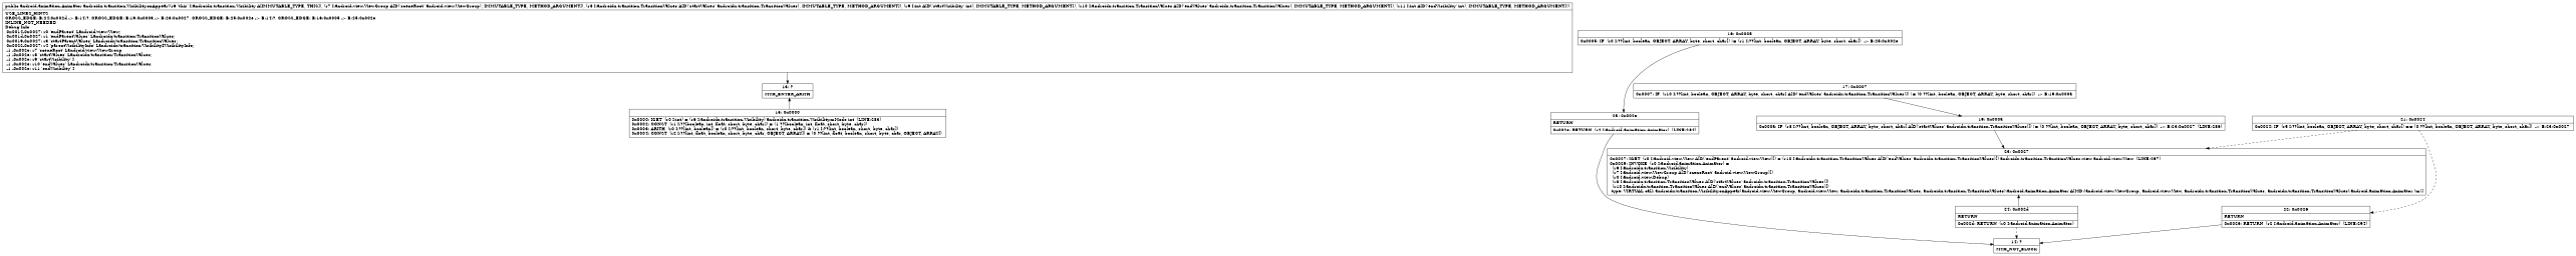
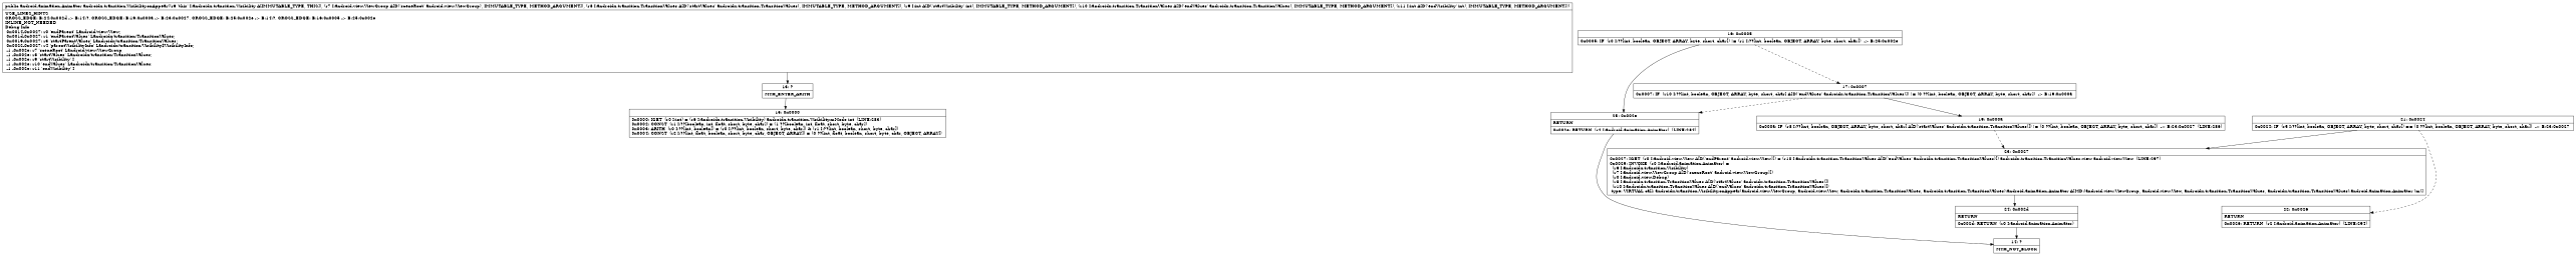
  digraph {
    node [shape=record]
    n1 [label="{13\:\ ?|MTH_ENTER_ARITH\l}"]
    n2 [label="{15\:\ 0x0000|0x0000: IGET  (r0 I:int) = (r6 I:androidx.transition.Visibility) androidx.transition.Visibility.mMode int  (LINE:283)\l0x0002: CONST  (r1 I:??[boolean, int, float, short, byte, char]) = (1 ??[boolean, int, float, short, byte, char]) \l0x0003: ARITH  (r0 I:??[int, boolean]) = (r0 I:??[int, boolean, short, byte, char]) & (r1 I:??[int, boolean, short, byte, char]) \l0x0004: CONST  (r2 I:??[int, float, boolean, short, byte, char, OBJECT, ARRAY]) = (0 ??[int, float, boolean, short, byte, char, OBJECT, ARRAY]) \l}"]
    n3 [label="{16\:\ 0x0005|0x0005: IF  (r0 I:??[int, boolean, OBJECT, ARRAY, byte, short, char]) != (r1 I:??[int, boolean, OBJECT, ARRAY, byte, short, char])  \-\> B:25:0x002e \l}"]
    n4 [label="{17\:\ 0x0007|0x0007: IF  (r10 I:??[int, boolean, OBJECT, ARRAY, byte, short, char] A[D('endValues' androidx.transition.TransitionValues)]) != (0 ??[int, boolean, OBJECT, ARRAY, byte, short, char])  \-\> B:19:0x000a \l}"]
    n5 [label="{25\:\ 0x002e|RETURN\l|0x002e: RETURN  (r2 I:android.animation.Animator)  (LINE:284)\l}"]
    n6 [label="{19\:\ 0x000a|0x000a: IF  (r8 I:??[int, boolean, OBJECT, ARRAY, byte, short, char] A[D('startValues' androidx.transition.TransitionValues)]) != (0 ??[int, boolean, OBJECT, ARRAY, byte, short, char])  \-\> B:23:0x0027  (LINE:286)\l}"]
    n7 [label="{14\:\ ?|MTH_NOT_BLOCK\l}"]
    n8 [label="{23\:\ 0x0027|0x0027: IGET  (r0 I:android.view.View A[D('endParent' android.view.View)]) = (r10 I:androidx.transition.TransitionValues A[D('endValues' androidx.transition.TransitionValues)]) androidx.transition.TransitionValues.view android.view.View  (LINE:297)\l0x0029: INVOKE  (r0 I:android.animation.Animator) = \l  (r6 I:androidx.transition.Visibility)\l  (r7 I:android.view.ViewGroup A[D('sceneRoot' android.view.ViewGroup)])\l  (r0 I:android.view.Debug)\l  (r8 I:androidx.transition.TransitionValues A[D('startValues' androidx.transition.TransitionValues)])\l  (r10 I:androidx.transition.TransitionValues A[D('endValues' androidx.transition.TransitionValues)])\l type: VIRTUAL call: androidx.transition.Visibility.onAppear(android.view.ViewGroup, android.view.View, androidx.transition.TransitionValues, androidx.transition.TransitionValues):android.animation.Animator A[MD:(android.view.ViewGroup, android.view.View, androidx.transition.TransitionValues, androidx.transition.TransitionValues):android.animation.Animator (m)]\l}"]
    n9 [label="{24\:\ 0x002d|RETURN\l|0x002d: RETURN  (r0 I:android.animation.Animator) \l}"]
    n10 [label="{21\:\ 0x0024|0x0024: IF  (r5 I:??[int, boolean, OBJECT, ARRAY, byte, short, char]) == (0 ??[int, boolean, OBJECT, ARRAY, byte, short, char])  \-\> B:23:0x0027 \l}"]
    n11 [label="{22\:\ 0x0026|RETURN\l|0x0026: RETURN  (r2 I:android.animation.Animator)  (LINE:294)\l}"]
    n12 [label="{public android.animation.Animator androidx.transition.Visibility.onAppear((r6 'this' I:androidx.transition.Visibility A[IMMUTABLE_TYPE, THIS]), (r7 I:android.view.ViewGroup A[D('sceneRoot' android.view.ViewGroup), IMMUTABLE_TYPE, METHOD_ARGUMENT]), (r8 I:androidx.transition.TransitionValues A[D('startValues' androidx.transition.TransitionValues), IMMUTABLE_TYPE, METHOD_ARGUMENT]), (r9 I:int A[D('startVisibility' int), IMMUTABLE_TYPE, METHOD_ARGUMENT]), (r10 I:androidx.transition.TransitionValues A[D('endValues' androidx.transition.TransitionValues), IMMUTABLE_TYPE, METHOD_ARGUMENT]), (r11 I:int A[D('endVisibility' int), IMMUTABLE_TYPE, METHOD_ARGUMENT]))  | USE_LINES_HINTS\lCROSS_EDGE: B:24:0x002d \-\> B:14:?, CROSS_EDGE: B:19:0x000a \-\> B:23:0x0027, CROSS_EDGE: B:25:0x002e \-\> B:14:?, CROSS_EDGE: B:16:0x0005 \-\> B:25:0x002e\lINLINE_NOT_NEEDED\lDebug Info:\l  0x0014\-0x0027: r0 'endParent' Landroid\/view\/View;\l  0x001d\-0x0027: r1 'endParentValues' Landroidx\/transition\/TransitionValues;\l  0x0019\-0x0027: r3 'startParentValues' Landroidx\/transition\/TransitionValues;\l  0x0022\-0x0027: r4 'parentVisibilityInfo' Landroidx\/transition\/Visibility$VisibilityInfo;\l  \-1 \-0x002e: r7 'sceneRoot' Landroid\/view\/ViewGroup;\l  \-1 \-0x002e: r8 'startValues' Landroidx\/transition\/TransitionValues;\l  \-1 \-0x002e: r9 'startVisibility' I\l  \-1 \-0x002e: r10 'endValues' Landroidx\/transition\/TransitionValues;\l  \-1 \-0x002e: r11 'endVisibility' I\l}"]
-   n2 -> n1
+   n1 -> n2
+   n3 -> n4 [style=dashed]
    n3 -> n5
+   n4 -> n5 [style=dashed]
    n4 -> n6
    n5 -> n7
-   n6 -> n8
-   n9 -> n8
-   n9 -> n7 [style=dashed]
-   n10 -> n8 [style=dashed]
+   n6 -> n8 [style=dashed]
+   n8 -> n9
+   n9 -> n7
+   n10 -> n8
    n10 -> n11 [style=dashed]
-   n11 -> n7
    n12 -> n1
  }
